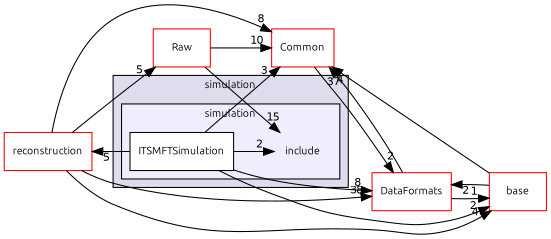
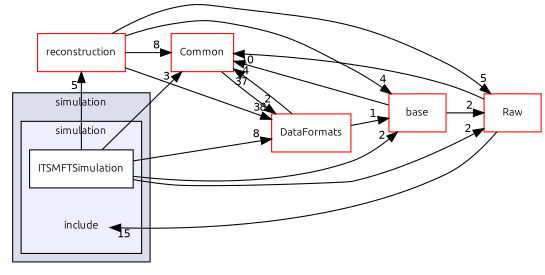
  digraph {
    compound=true
    fontname=Ubuntu
    rankdir=LR
    node [fontname=Ubuntu fontsize=10 shape=box color=red]
    edge [fontname=Ubuntu headlabel=2 labeldistance=1.5 labelfontname=Helvetica labelfontsize=10]
    n1 [label=include shape=plaintext color=""]
    n2 [color=black fillcolor=white label=ITSMFTSimulation style=filled]
    n3 [label=reconstruction]
    n4 [label=Common]
    n5 [label=base]
    n6 [label=Raw]
    n7 [label=DataFormats]
    subgraph cluster_1 {
      bgcolor="#ddddee"
      fontsize=10
      label=simulation
      pencolor=black
      subgraph cluster_2 {
        bgcolor="#eeeeff"
        fontsize=10
        label=simulation
        pencolor=black
        n1
        n2
      }
    }
    n2 -> n3 [headlabel=5]
    n2 -> n4 [headlabel=3]
    n2 -> n5
-   n2 -> n1
+   n2 -> n6
    n2 -> n7 [headlabel=8]
    n3 -> n4 [headlabel=8]
    n3 -> n5 [headlabel=4]
    n3 -> n6 [headlabel=5]
    n3 -> n7 [headlabel=38]
    n4 -> n7
    n5 -> n4 [headlabel=4]
-   n5 -> n7
+   n5 -> n6
    n6 -> n1 [headlabel=15]
    n6 -> n4 [headlabel=10]
    n7 -> n4 [headlabel=37]
    n7 -> n5 [headlabel=1]
  }
